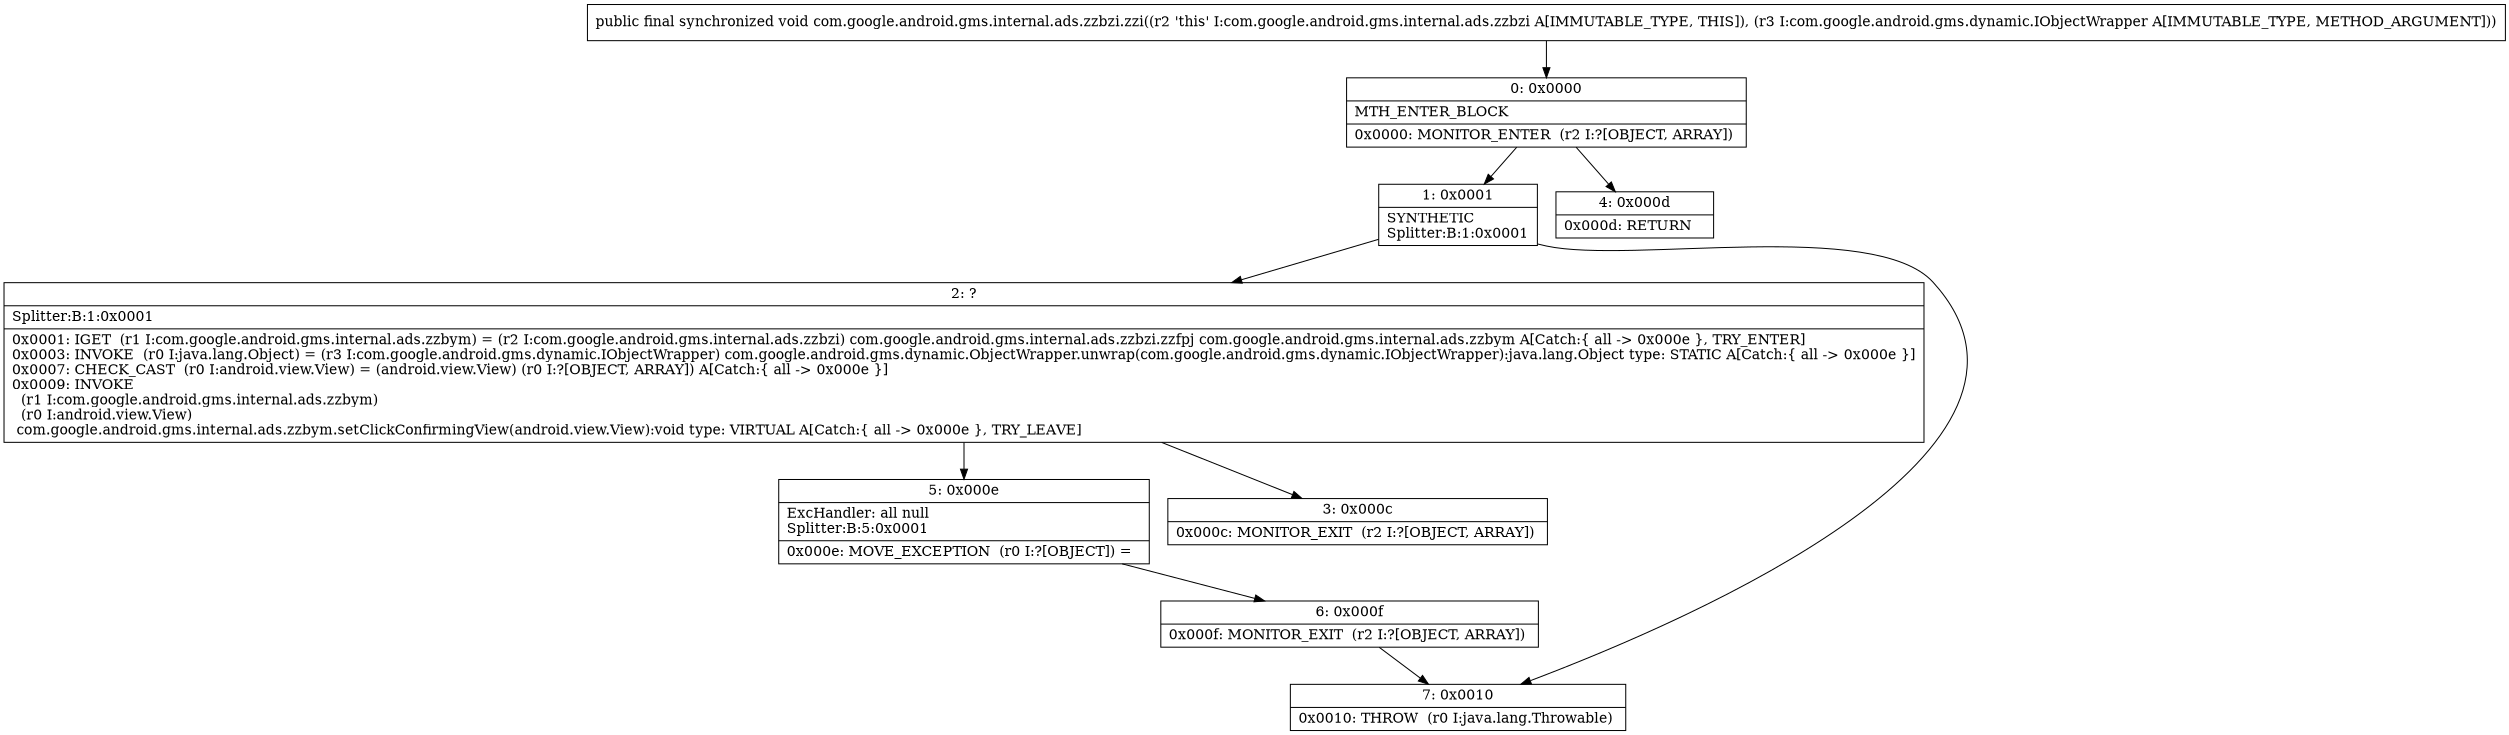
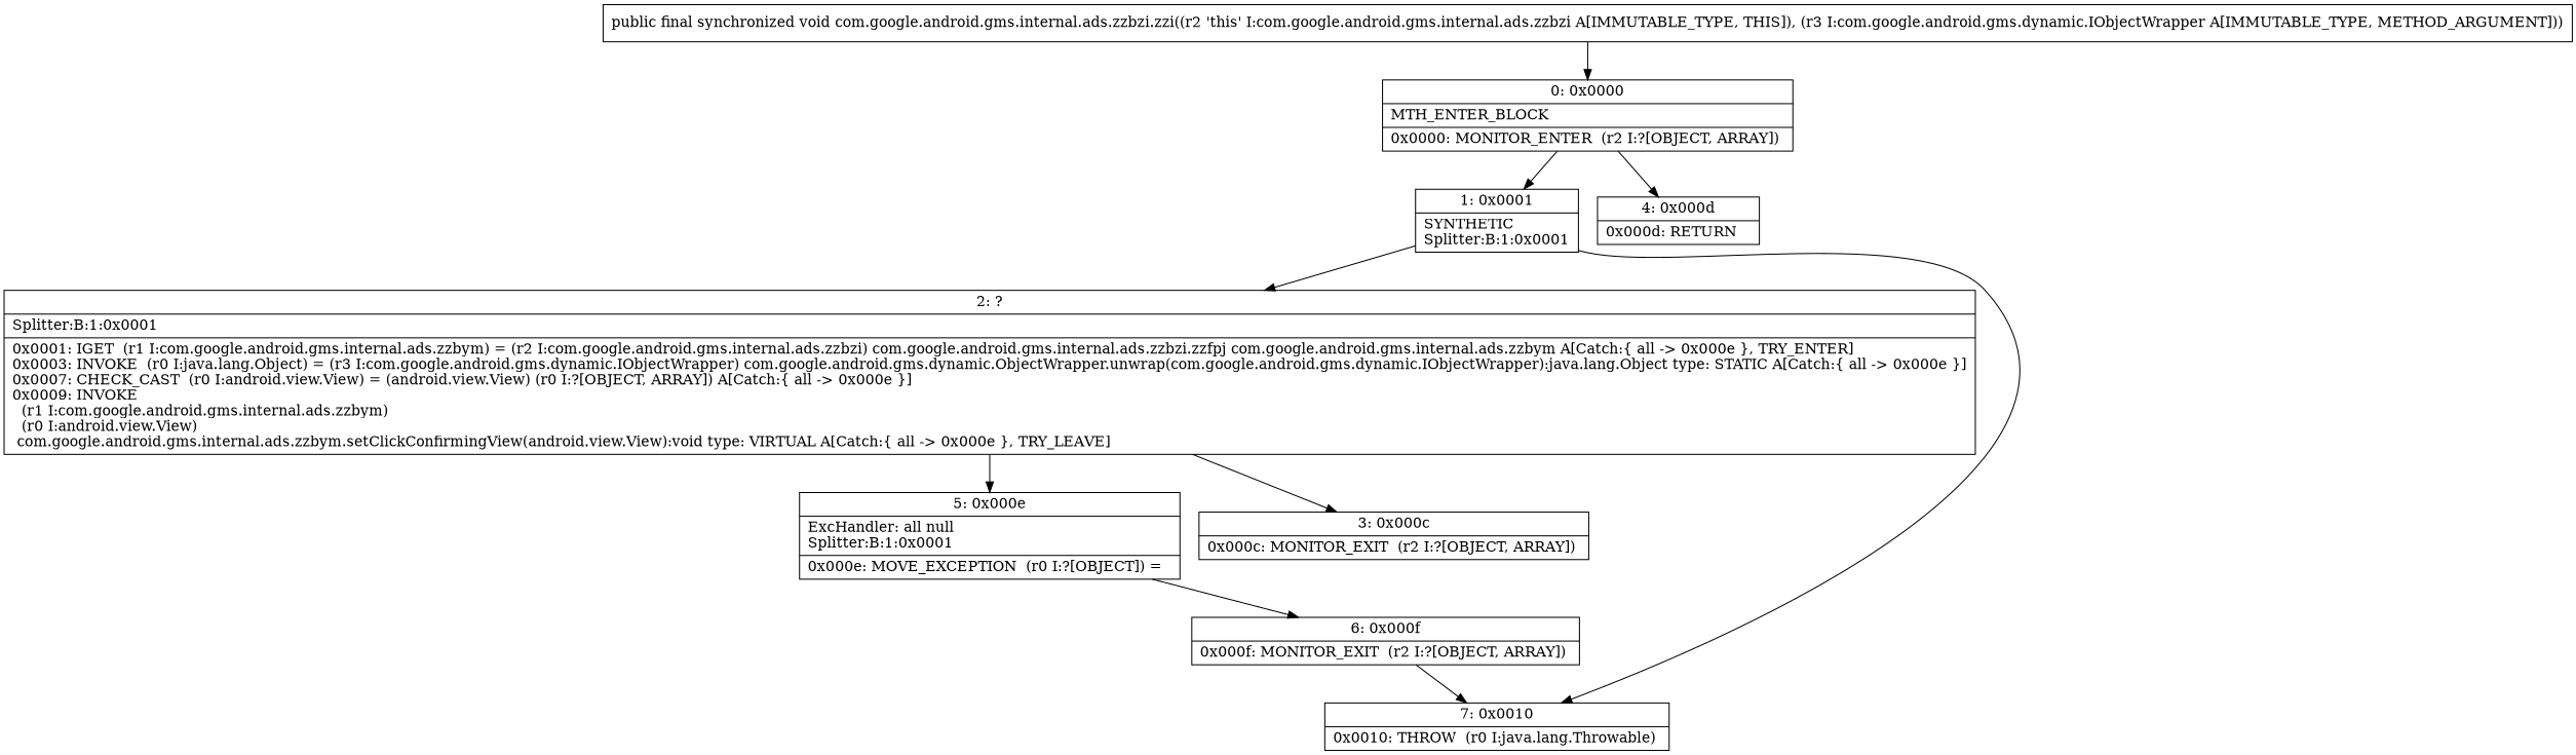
  digraph {
    node [shape=record]
    n1 [label="{0\:\ 0x0000|MTH_ENTER_BLOCK\l|0x0000: MONITOR_ENTER  (r2 I:?[OBJECT, ARRAY]) \l}"]
    n2 [label="{1\:\ 0x0001|SYNTHETIC\lSplitter:B:1:0x0001\l}"]
    n3 [label="{4\:\ 0x000d|0x000d: RETURN   \l}"]
    n4 [label="{2\:\ ?|Splitter:B:1:0x0001\l|0x0001: IGET  (r1 I:com.google.android.gms.internal.ads.zzbym) = (r2 I:com.google.android.gms.internal.ads.zzbzi) com.google.android.gms.internal.ads.zzbzi.zzfpj com.google.android.gms.internal.ads.zzbym A[Catch:\{ all \-\> 0x000e \}, TRY_ENTER]\l0x0003: INVOKE  (r0 I:java.lang.Object) = (r3 I:com.google.android.gms.dynamic.IObjectWrapper) com.google.android.gms.dynamic.ObjectWrapper.unwrap(com.google.android.gms.dynamic.IObjectWrapper):java.lang.Object type: STATIC A[Catch:\{ all \-\> 0x000e \}]\l0x0007: CHECK_CAST  (r0 I:android.view.View) = (android.view.View) (r0 I:?[OBJECT, ARRAY]) A[Catch:\{ all \-\> 0x000e \}]\l0x0009: INVOKE  \l  (r1 I:com.google.android.gms.internal.ads.zzbym)\l  (r0 I:android.view.View)\l com.google.android.gms.internal.ads.zzbym.setClickConfirmingView(android.view.View):void type: VIRTUAL A[Catch:\{ all \-\> 0x000e \}, TRY_LEAVE]\l}"]
    n5 [label="{7\:\ 0x0010|0x0010: THROW  (r0 I:java.lang.Throwable) \l}"]
-   n6 [label="{5\:\ 0x000e|ExcHandler: all null\lSplitter:B:5:0x0001\l|0x000e: MOVE_EXCEPTION  (r0 I:?[OBJECT]) =  \l}"]
+   n6 [label="{5\:\ 0x000e|ExcHandler: all null\lSplitter:B:1:0x0001\l|0x000e: MOVE_EXCEPTION  (r0 I:?[OBJECT]) =  \l}"]
    n7 [label="{3\:\ 0x000c|0x000c: MONITOR_EXIT  (r2 I:?[OBJECT, ARRAY]) \l}"]
    n8 [label="{6\:\ 0x000f|0x000f: MONITOR_EXIT  (r2 I:?[OBJECT, ARRAY]) \l}"]
    n9 [label="{public final synchronized void com.google.android.gms.internal.ads.zzbzi.zzi((r2 'this' I:com.google.android.gms.internal.ads.zzbzi A[IMMUTABLE_TYPE, THIS]), (r3 I:com.google.android.gms.dynamic.IObjectWrapper A[IMMUTABLE_TYPE, METHOD_ARGUMENT])) }"]
    n1 -> n2
    n1 -> n3
    n2 -> n4
    n2 -> n5
    n4 -> n6
    n4 -> n7
    n6 -> n8
    n8 -> n5
    n9 -> n1
  }
